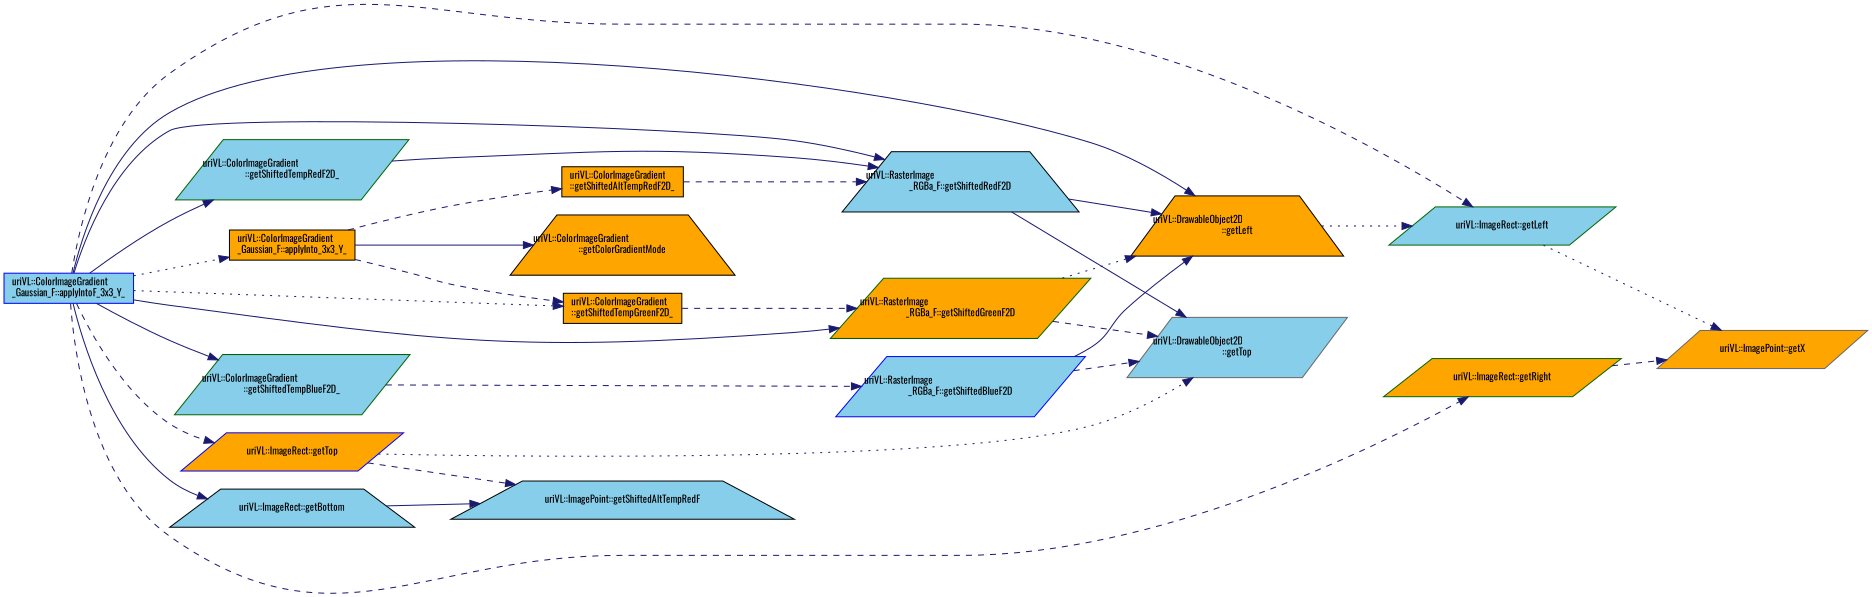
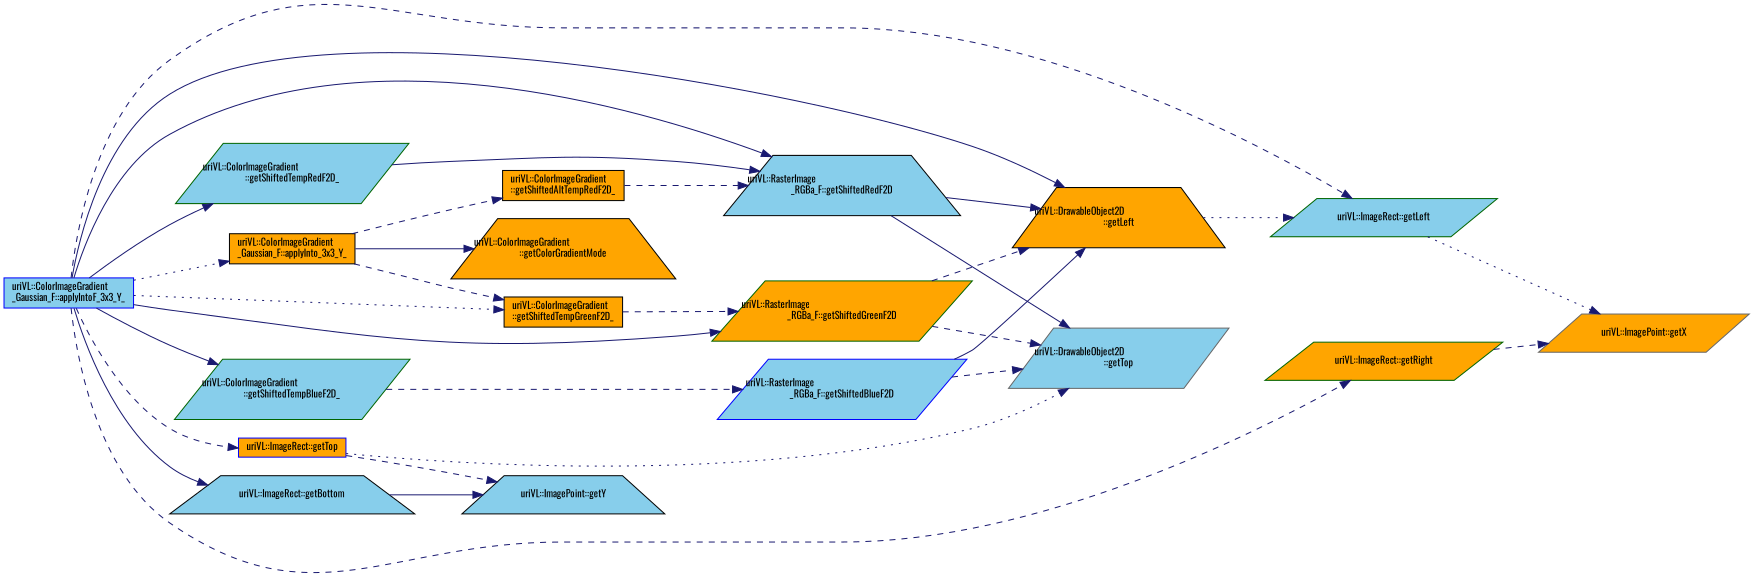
  digraph {
    fontname=Oswald
    rankdir=LR
    node [color=black fillcolor=skyblue fontname=Oswald fontsize=10 shape=parallelogram style=filled]
    edge [color=midnightblue fontname=Oswald fontsize=10 labelfontname=Helvetica labelfontsize=10 style=solid]
    n1 [color=blue fontcolor=black height=0.2 label="uriVL::ColorImageGradient\l_Gaussian_F::applyIntoF_3x3_Y_" shape=box width=0.4]
    n2 [fillcolor=orange height=0.2 label="uriVL::ColorImageGradient\l_Gaussian_F::applyInto_3x3_Y_" shape=box width=0.4]
    n3 [height=0.2 label="uriVL::RasterImage\l_RGBa_F::getShiftedRedF2D" shape=trapezium width=0.4]
-   n4 [color=blue fillcolor=orange height=0.2 label="uriVL::ImageRect::getTop" width=0.4]
+   n4 [color=blue fillcolor=orange height=0.2 label="uriVL::ImageRect::getTop" shape=box width=0.4]
    n5 [color=darkgreen height=0.2 label="uriVL::ImageRect::getLeft" width=0.4]
    n6 [fillcolor=orange height=0.2 label="uriVL::ColorImageGradient\l::getShiftedTempGreenF2D_" shape=box width=0.4]
    n7 [color=darkgreen fillcolor=orange height=0.2 label="uriVL::RasterImage\l_RGBa_F::getShiftedGreenF2D" width=0.4]
    n8 [height=0.2 label="uriVL::ImageRect::getBottom" shape=trapezium width=0.4]
    n9 [color=darkgreen fillcolor=orange height=0.2 label="uriVL::ImageRect::getRight" width=0.4]
    n10 [color=darkgreen height=0.2 label="uriVL::ColorImageGradient\l::getShiftedTempBlueF2D_" width=0.4]
    n11 [color=darkgreen height=0.2 label="uriVL::ColorImageGradient\l::getShiftedTempRedF2D_" width=0.4]
    n12 [fillcolor=orange height=0.2 label="uriVL::DrawableObject2D\l::getLeft" shape=trapezium width=0.4]
    n13 [fillcolor=orange height=0.2 label="uriVL::ColorImageGradient\l::getColorGradientMode" shape=trapezium width=0.4]
    n14 [fillcolor=orange height=0.2 label="uriVL::ColorImageGradient\l::getShiftedAltTempRedF2D_" shape=box width=0.4]
    n15 [color=gray40 height=0.2 label="uriVL::DrawableObject2D\l::getTop" width=0.4]
-   n16 [height=0.2 label="uriVL::ImagePoint::getShiftedAltTempRedF" shape=trapezium width=0.4]
+   n16 [height=0.2 label="uriVL::ImagePoint::getY" shape=trapezium width=0.4]
    n17 [color=gray40 fillcolor=orange height=0.2 label="uriVL::ImagePoint::getX" width=0.4]
    n18 [color=blue height=0.2 label="uriVL::RasterImage\l_RGBa_F::getShiftedBlueF2D" width=0.4]
    n1 -> n2 [style=dotted]
    n1 -> n3
    n1 -> n4 [style=dashed]
    n1 -> n5 [style=dashed]
    n1 -> n6 [style=dotted]
    n1 -> n7
    n1 -> n8
    n1 -> n9 [style=dashed]
    n1 -> n10
    n1 -> n11
    n1 -> n12
    n2 -> n6 [style=dashed]
    n2 -> n13
    n2 -> n14 [style=dashed]
    n3 -> n12
    n3 -> n15
    n4 -> n15 [style=dotted]
    n4 -> n16 [style=dashed]
    n5 -> n17 [style=dotted]
    n6 -> n7 [style=dashed]
-   n7 -> n12 [style=dotted]
+   n7 -> n12 [style=dashed]
    n7 -> n15 [style=dashed]
    n8 -> n16
    n9 -> n17 [style=dashed]
    n10 -> n18 [style=dashed]
    n11 -> n3
    n12 -> n5 [style=dotted]
    n14 -> n3 [style=dashed]
    n18 -> n12
    n18 -> n15 [style=dashed]
  }
